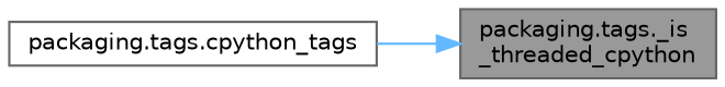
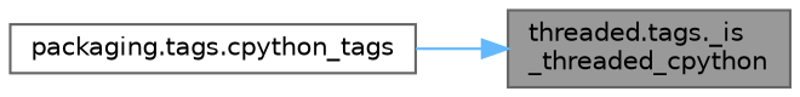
  digraph {
    rankdir=RL
    node [fontname=Helvetica fontsize=10 shape=box style=filled]
-   n1 [color=gray40 fillcolor=grey60 fontcolor=black height=0.2 label="packaging.tags._is\l_threaded_cpython" width=0.4]
+   n1 [color=gray40 fillcolor=grey60 fontcolor=black height=0.2 label="threaded.tags._is\l_threaded_cpython" width=0.4]
    n2 [color=grey40 fillcolor=white height=0.2 label="packaging.tags.cpython_tags" width=0.4]
    n1 -> n2 [color=steelblue1 dir=back fontname=Helvetica fontsize=10 labelfontname=Helvetica labelfontsize=10 style=solid]
  }
